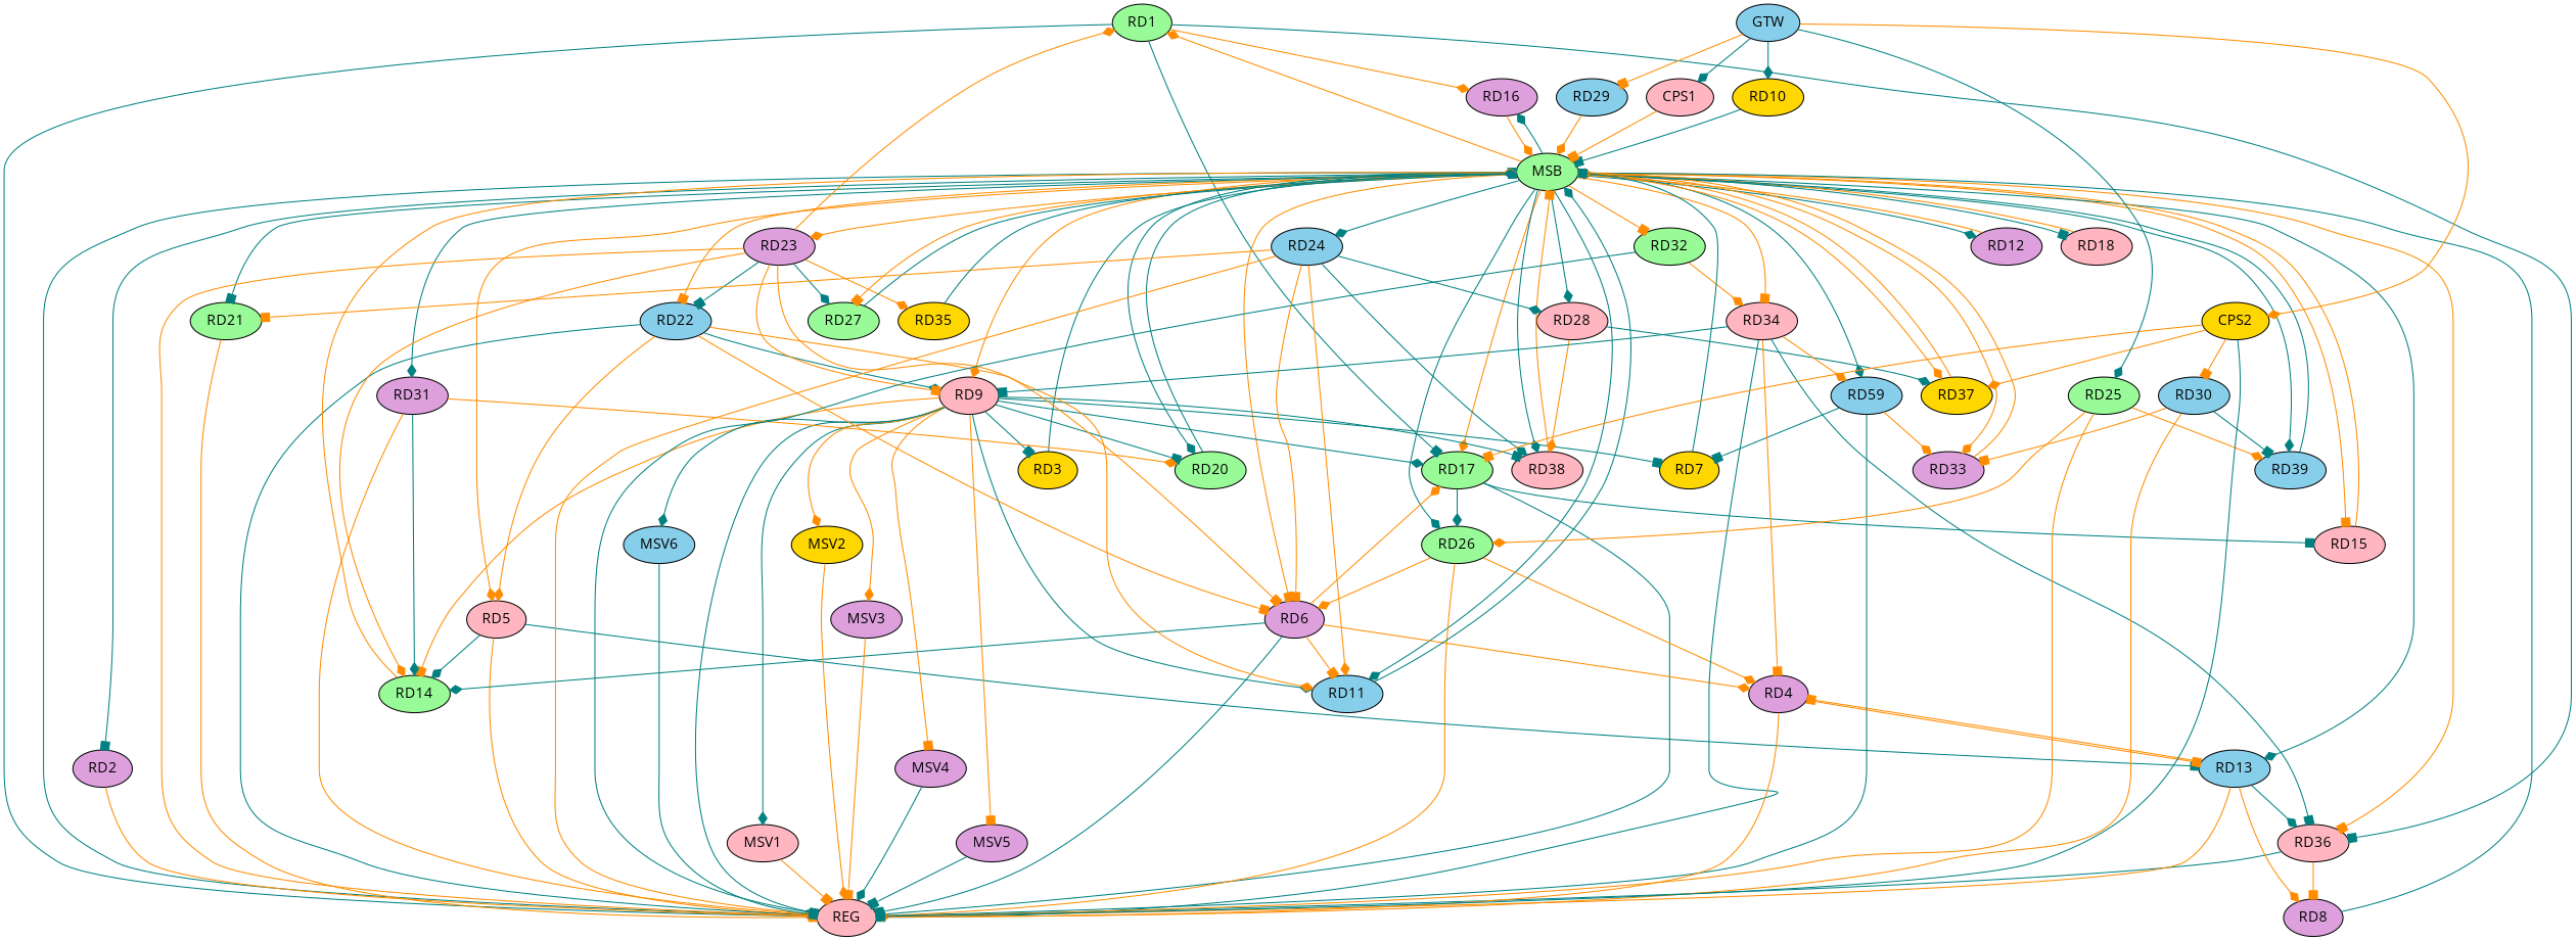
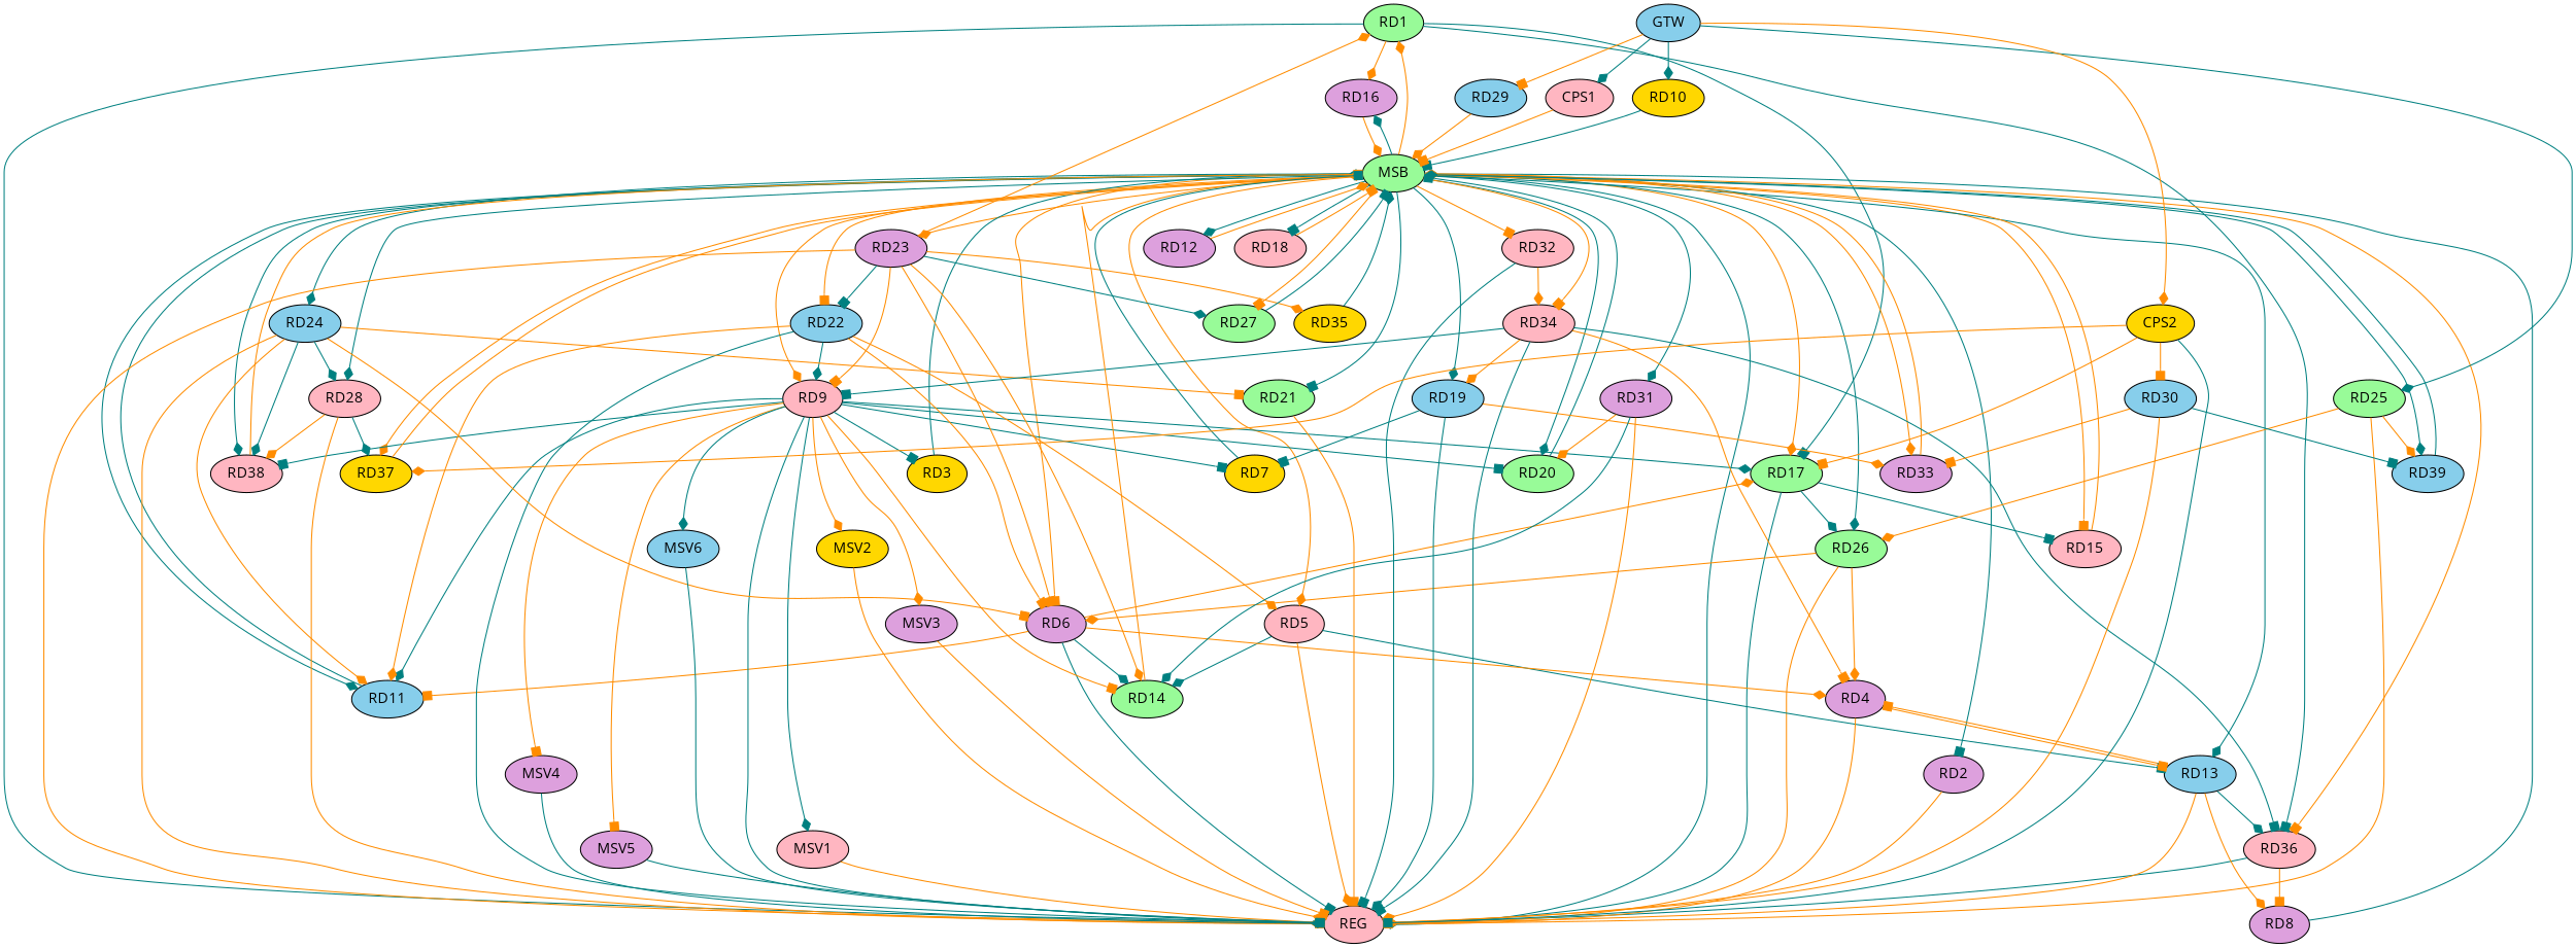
  strict digraph {
    fontname="Open Sans"
    node [fillcolor=plum fontname="Open Sans" style=filled]
    edge [arrowhead=diamond color=darkorange fontname="Open Sans"]
    n1 [fillcolor=palegreen label=RD1]
    n2 [label=RD16]
    n3 [fillcolor=palegreen label=RD17]
    n4 [fillcolor=lightpink label=RD36]
    n5 [fillcolor=lightpink label=REG]
    n6 [fillcolor=palegreen label=MSB]
    n7 [fillcolor=lightpink label=RD15]
    n8 [fillcolor=palegreen label=RD26]
    n9 [label=RD8]
    n10 [label=RD2]
    n11 [fillcolor=gold label=RD3]
    n12 [fillcolor=skyblue label=RD13]
    n13 [fillcolor=lightpink label=RD5]
    n14 [label=RD6]
    n15 [fillcolor=skyblue label=RD11]
    n16 [fillcolor=lightpink label=RD9]
    n17 [fillcolor=palegreen label=RD20]
    n18 [fillcolor=lightpink label=RD38]
    n19 [label=RD12]
    n20 [fillcolor=lightpink label=RD18]
-   n21 [fillcolor=skyblue label=RD59]
+   n21 [fillcolor=skyblue label=RD19]
    n22 [label=RD33]
    n23 [fillcolor=palegreen label=RD21]
    n24 [fillcolor=skyblue label=RD22]
    n25 [label=RD23]
    n26 [fillcolor=palegreen label=RD27]
    n27 [fillcolor=skyblue label=RD24]
    n28 [fillcolor=lightpink label=RD28]
    n29 [fillcolor=skyblue label=RD39]
    n30 [fillcolor=gold label=RD37]
    n31 [label=RD31]
-   n32 [fillcolor=palegreen label=RD32]
+   n32 [fillcolor=lightpink label=RD32]
    n33 [fillcolor=lightpink label=RD34]
    n34 [label=RD4]
    n35 [fillcolor=palegreen label=RD14]
    n36 [fillcolor=gold label=RD7]
    n37 [fillcolor=lightpink label=MSV1]
    n38 [fillcolor=gold label=MSV2]
    n39 [label=MSV3]
    n40 [label=MSV4]
    n41 [label=MSV5]
    n42 [fillcolor=skyblue label=MSV6]
    n43 [fillcolor=gold label=RD10]
    n44 [fillcolor=gold label=RD35]
    n45 [fillcolor=palegreen label=RD25]
    n46 [fillcolor=skyblue label=RD29]
    n47 [fillcolor=skyblue label=RD30]
    n48 [fillcolor=lightpink label=CPS1]
    n49 [fillcolor=gold label=CPS2]
    n50 [fillcolor=skyblue label=GTW]
    n1 -> n2
    n1 -> n3 [arrowhead=box color=teal]
    n1 -> n4 [arrowhead=box color=teal]
    n1 -> n5 [color=teal]
    n2 -> n6
    n3 -> n5 [arrowhead=box color=teal]
    n3 -> n7 [arrowhead=box color=teal]
    n3 -> n8 [color=teal]
    n4 -> n5 [color=teal]
    n4 -> n9 [arrowhead=box]
    n6 -> n1
    n6 -> n2 [color=teal]
    n6 -> n3
    n6 -> n4 [arrowhead=box]
    n6 -> n5 [color=teal]
    n6 -> n7 [arrowhead=box]
    n6 -> n8 [color=teal]
    n6 -> n10 [arrowhead=box color=teal]
    n6 -> n12 [color=teal]
    n6 -> n13
    n6 -> n14 [arrowhead=box]
    n6 -> n15 [color=teal]
    n6 -> n16
    n6 -> n17 [color=teal]
    n6 -> n18 [color=teal]
    n6 -> n19 [color=teal]
    n6 -> n20 [arrowhead=box color=teal]
    n6 -> n21 [color=teal]
    n6 -> n22
    n6 -> n23 [arrowhead=box color=teal]
    n6 -> n24 [arrowhead=box]
    n6 -> n25
    n6 -> n26 [arrowhead=box]
    n6 -> n27 [color=teal]
    n6 -> n28 [color=teal]
    n6 -> n29 [color=teal]
    n6 -> n30
    n6 -> n31 [color=teal]
    n6 -> n32 [arrowhead=box]
    n6 -> n33 [arrowhead=box]
    n7 -> n6
    n8 -> n5 [arrowhead=box]
    n8 -> n14
    n8 -> n34
    n9 -> n6 [color=teal]
    n10 -> n5
    n11 -> n6 [color=teal]
    n12 -> n4 [color=teal]
    n12 -> n5 [arrowhead=box]
    n12 -> n9
    n12 -> n34 [arrowhead=box]
    n13 -> n5
    n13 -> n12 [arrowhead=box color=teal]
    n13 -> n35 [color=teal]
    n14 -> n3
    n14 -> n5 [arrowhead=box color=teal]
    n14 -> n15 [arrowhead=box]
    n14 -> n34
    n14 -> n35 [color=teal]
    n15 -> n6 [color=teal]
    n16 -> n3 [color=teal]
    n16 -> n5 [color=teal]
    n16 -> n11 [arrowhead=box color=teal]
    n16 -> n15 [color=teal]
    n16 -> n17 [arrowhead=box color=teal]
    n16 -> n18 [arrowhead=box color=teal]
    n16 -> n35 [arrowhead=box]
    n16 -> n36 [arrowhead=box color=teal]
    n16 -> n37 [color=teal]
    n16 -> n38
    n16 -> n39
    n16 -> n40 [arrowhead=box]
    n16 -> n41 [arrowhead=box]
    n16 -> n42 [color=teal]
    n17 -> n6 [arrowhead=box color=teal]
    n18 -> n6 [arrowhead=box]
    n19 -> n6
    n20 -> n6 [arrowhead=box]
    n21 -> n5 [color=teal]
    n21 -> n22
    n21 -> n36 [arrowhead=box color=teal]
    n22 -> n6
    n23 -> n5 [arrowhead=box]
    n24 -> n5 [color=teal]
    n24 -> n13
    n24 -> n14 [arrowhead=box]
    n24 -> n15
    n24 -> n16 [color=teal]
    n25 -> n1
    n25 -> n5
    n25 -> n14 [arrowhead=box]
    n25 -> n16 [arrowhead=box]
    n25 -> n24 [arrowhead=box color=teal]
    n25 -> n26 [color=teal]
    n25 -> n35
    n25 -> n44
    n26 -> n6 [arrowhead=box color=teal]
    n27 -> n5 [arrowhead=box]
    n27 -> n14 [arrowhead=box]
    n27 -> n15
    n27 -> n18 [color=teal]
    n27 -> n23 [arrowhead=box]
    n27 -> n28 [color=teal]
+   n28 -> n5
    n28 -> n18
    n28 -> n30 [color=teal]
    n29 -> n6 [color=teal]
    n30 -> n6
    n31 -> n5
    n31 -> n17
    n31 -> n35 [color=teal]
    n32 -> n5 [arrowhead=box color=teal]
    n32 -> n33
    n33 -> n4 [arrowhead=box color=teal]
    n33 -> n5 [arrowhead=box color=teal]
    n33 -> n16 [arrowhead=box color=teal]
    n33 -> n21
    n33 -> n34 [arrowhead=box]
    n34 -> n5
    n34 -> n12 [arrowhead=box]
    n35 -> n6
    n36 -> n6 [arrowhead=box color=teal]
    n37 -> n5 [arrowhead=box]
    n38 -> n5
    n39 -> n5 [arrowhead=box]
    n40 -> n5 [color=teal]
    n41 -> n5 [arrowhead=box color=teal]
    n42 -> n5 [arrowhead=box color=teal]
    n43 -> n6 [arrowhead=box color=teal]
    n44 -> n6 [color=teal]
    n45 -> n5
    n45 -> n8
    n45 -> n29
    n46 -> n6
    n47 -> n5
    n47 -> n22 [arrowhead=box]
    n47 -> n29 [arrowhead=box color=teal]
    n48 -> n6 [arrowhead=box]
    n49 -> n3 [arrowhead=box]
    n49 -> n5 [arrowhead=box color=teal]
    n49 -> n30
    n49 -> n47 [arrowhead=box]
    n50 -> n43 [color=teal]
    n50 -> n45 [color=teal]
    n50 -> n46 [arrowhead=box]
    n50 -> n48 [color=teal]
    n50 -> n49
  }
